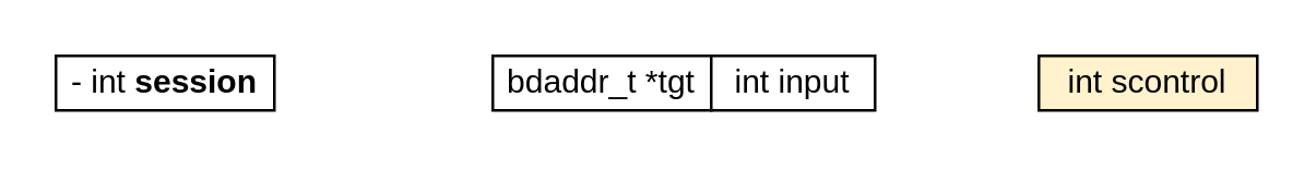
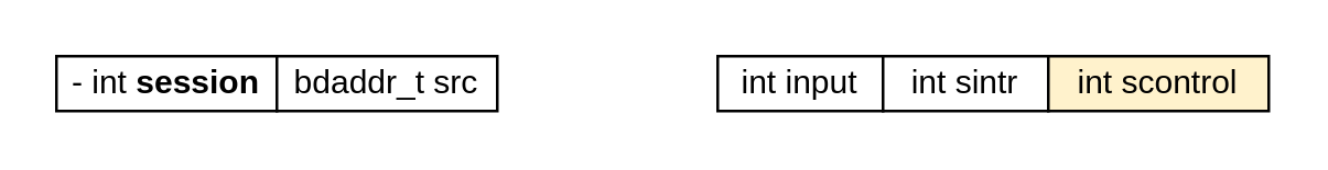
  <mxCell id="0" />
  <mxCell id="1" parent="0" />
  <mxCell id="2" value="- int &lt;b&gt;session&lt;/b&gt;" style="rounded=0;whiteSpace=wrap;html=1;" vertex="1" parent="1"><mxGeometry x="20" y="20" width="80" height="20" as="geometry" /></mxCell>
- <mxCell id="4" value="bdaddr_t *tgt" style="rounded=0;whiteSpace=wrap;html=1;" vertex="1" parent="1"><mxGeometry x="180" y="20" width="80" height="20" as="geometry" /></mxCell>
+ <mxCell id="3" value="bdaddr_t src" style="rounded=0;whiteSpace=wrap;html=1;" vertex="1" parent="1"><mxGeometry x="100" y="20" width="80" height="20" as="geometry" /></mxCell>
  <mxCell id="5" value="int input" style="rounded=0;whiteSpace=wrap;html=1;" vertex="1" parent="1"><mxGeometry x="260" y="20" width="60" height="20" as="geometry" /></mxCell>
+ <mxCell id="6" value="int sintr" style="rounded=0;whiteSpace=wrap;html=1;" vertex="1" parent="1"><mxGeometry x="320" y="20" width="60" height="20" as="geometry" /></mxCell>
  <mxCell id="7" value="int scontrol" style="rounded=0;whiteSpace=wrap;html=1;fillColor=#fff2cc;" vertex="1" parent="1"><mxGeometry x="380" y="20" width="80" height="20" as="geometry" /></mxCell>
